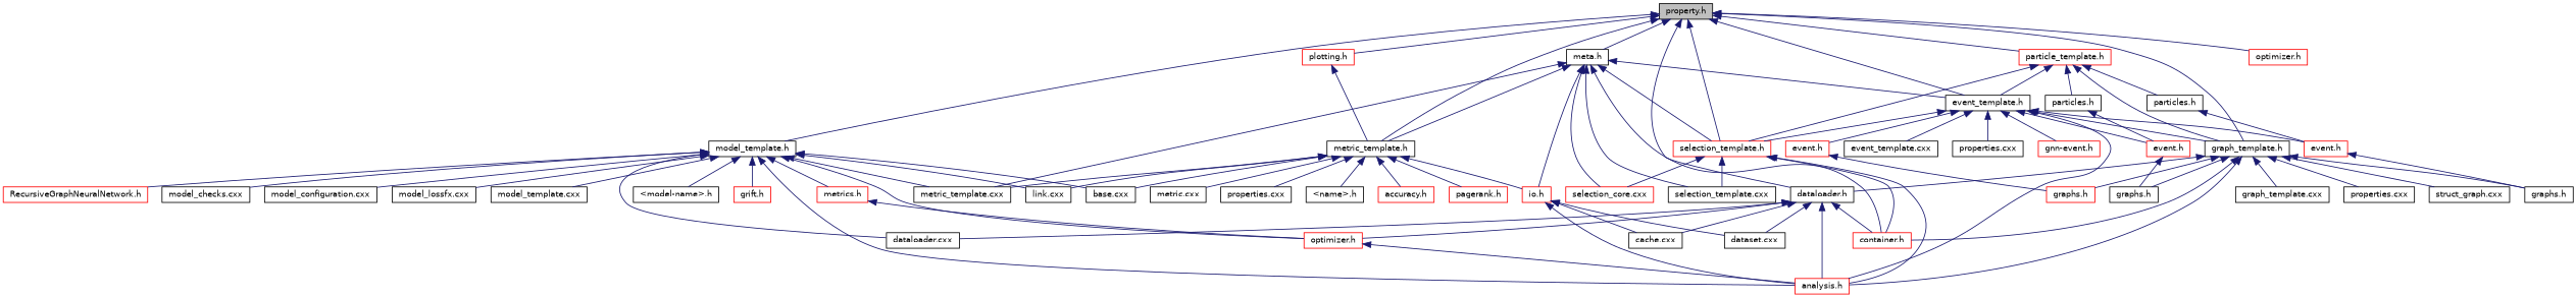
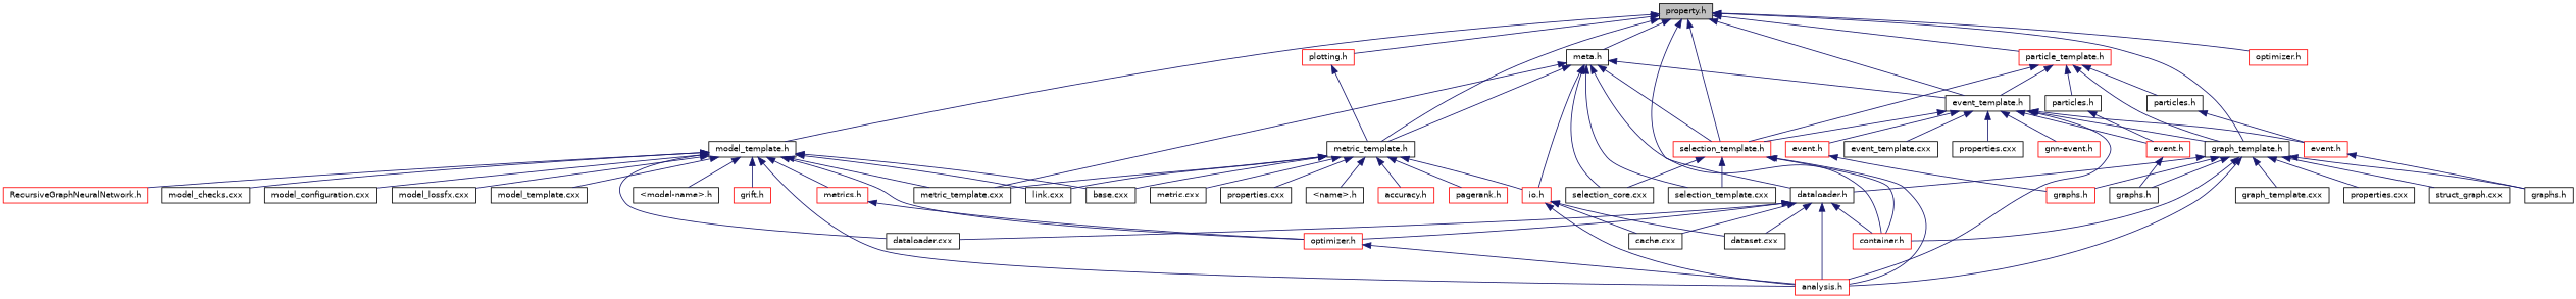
  digraph {
    node [color=black fillcolor=white fontname=Helvetica fontsize=10 shape=record style=filled]
    edge [color=midnightblue dir=back fontname=Helvetica fontsize=10 labelfontname=Helvetica labelfontsize=10 style=solid]
    n1 [fillcolor=grey75 fontcolor=black height=0.2 label="property.h" width=0.4]
    n2 [height=0.2 label="dataloader.h" width=0.4]
    n3 [height=0.2 label="event_template.h" width=0.4]
    n4 [height=0.2 label="graph_template.h" width=0.4]
    n5 [color=red height=0.2 label="selection_template.h" width=0.4]
    n6 [height=0.2 label="meta.h" width=0.4]
    n7 [height=0.2 label="metric_template.h" width=0.4]
    n8 [height=0.2 label="model_template.h" width=0.4]
    n9 [color=red height=0.2 label="particle_template.h" width=0.4]
    n10 [color=red height=0.2 label="plotting.h" width=0.4]
    n11 [color=red height=0.2 label="optimizer.h" width=0.4]
    n12 [color=red height=0.2 label="analysis.h" width=0.4]
    n13 [color=red height=0.2 label="container.h" width=0.4]
    n14 [height=0.2 label="cache.cxx" width=0.4]
    n15 [height=0.2 label="dataloader.cxx" width=0.4]
    n16 [height=0.2 label="dataset.cxx" width=0.4]
    n17 [color=red height=0.2 label="optimizer.h" width=0.4]
    n18 [color=red height=0.2 label="event.h" width=0.4]
    n19 [color=red height=0.2 label="event.h" width=0.4]
    n20 [color=red height=0.2 label="gnn-event.h" width=0.4]
    n21 [color=red height=0.2 label="event.h" width=0.4]
    n22 [height=0.2 label="event_template.cxx" width=0.4]
    n23 [height=0.2 label="properties.cxx" width=0.4]
    n24 [height=0.2 label="graphs.h" width=0.4]
    n25 [height=0.2 label="graphs.h" width=0.4]
    n26 [color=red height=0.2 label="graphs.h" width=0.4]
    n27 [height=0.2 label="graph_template.cxx" width=0.4]
    n28 [height=0.2 label="properties.cxx" width=0.4]
    n29 [height=0.2 label="struct_graph.cxx" width=0.4]
-   n30 [color=red height=0.2 label="selection_core.cxx" width=0.4]
+   n30 [height=0.2 label="selection_core.cxx" width=0.4]
    n31 [height=0.2 label="selection_template.cxx" width=0.4]
    n32 [color=red height=0.2 label="io.h" width=0.4]
    n33 [height=0.2 label="metric_template.cxx" width=0.4]
    n34 [color=red height=0.2 label="accuracy.h" width=0.4]
    n35 [color=red height=0.2 label="pagerank.h" width=0.4]
    n36 [height=0.2 label="base.cxx" width=0.4]
    n37 [height=0.2 label="link.cxx" width=0.4]
    n38 [height=0.2 label="metric.cxx" width=0.4]
    n39 [height=0.2 label="properties.cxx" width=0.4]
    n40 [height=0.2 label="\<name\>.h" width=0.4]
    n41 [color=red height=0.2 label="grift.h" width=0.4]
    n42 [color=red height=0.2 label="RecursiveGraphNeuralNetwork.h" width=0.4]
    n43 [color=red height=0.2 label="metrics.h" width=0.4]
    n44 [height=0.2 label="model_checks.cxx" width=0.4]
    n45 [height=0.2 label="model_configuration.cxx" width=0.4]
    n46 [height=0.2 label="model_lossfx.cxx" width=0.4]
    n47 [height=0.2 label="model_template.cxx" width=0.4]
    n48 [height=0.2 label="\<model-name\>.h" width=0.4]
    n49 [height=0.2 label="particles.h" width=0.4]
    n50 [height=0.2 label="particles.h" width=0.4]
    n1 -> n2
    n1 -> n3
    n1 -> n4
    n1 -> n5
    n1 -> n6
    n1 -> n7
    n1 -> n8
    n1 -> n9
    n1 -> n10
    n1 -> n11
    n2 -> n12
    n2 -> n13
    n2 -> n14
    n2 -> n15
    n2 -> n16
    n2 -> n17
    n3 -> n4
    n3 -> n5
    n3 -> n12
    n3 -> n18
    n3 -> n19
    n3 -> n20
    n3 -> n21
    n3 -> n22
    n3 -> n23
    n4 -> n2
    n4 -> n12
    n4 -> n13
    n4 -> n24
    n4 -> n25
    n4 -> n26
    n4 -> n27
    n4 -> n28
    n4 -> n29
    n5 -> n12
    n5 -> n13
    n5 -> n30
    n5 -> n31
    n6 -> n3
    n6 -> n5
    n6 -> n7
    n6 -> n13
    n6 -> n30
    n6 -> n31
    n6 -> n32
    n6 -> n33
    n7 -> n32
    n7 -> n33
    n7 -> n34
    n7 -> n35
    n7 -> n36
    n7 -> n37
    n7 -> n38
    n7 -> n39
    n7 -> n40
    n8 -> n12
    n8 -> n15
    n8 -> n17
    n8 -> n33
    n8 -> n36
    n8 -> n37
    n8 -> n41
    n8 -> n42
    n8 -> n43
    n8 -> n44
    n8 -> n45
    n8 -> n46
    n8 -> n47
    n8 -> n48
    n9 -> n3
    n9 -> n4
    n9 -> n5
    n9 -> n49
    n9 -> n50
    n10 -> n7
    n17 -> n12
    n18 -> n24
    n19 -> n25
    n21 -> n26
    n32 -> n12
    n32 -> n14
    n32 -> n16
    n43 -> n17
    n49 -> n18
    n50 -> n19
  }
